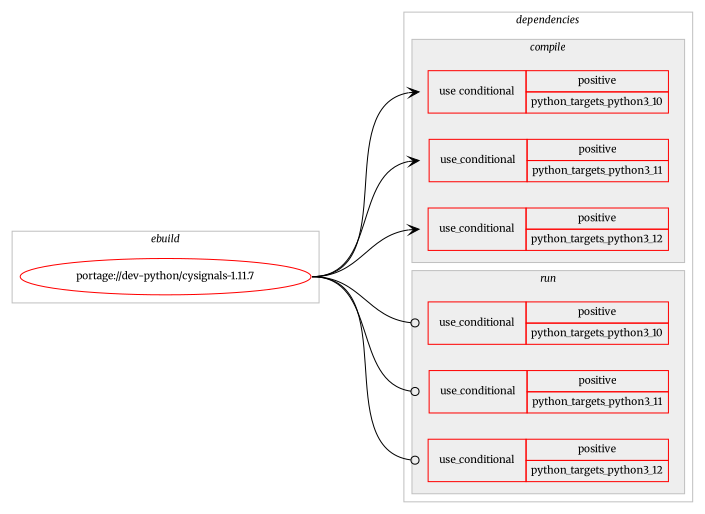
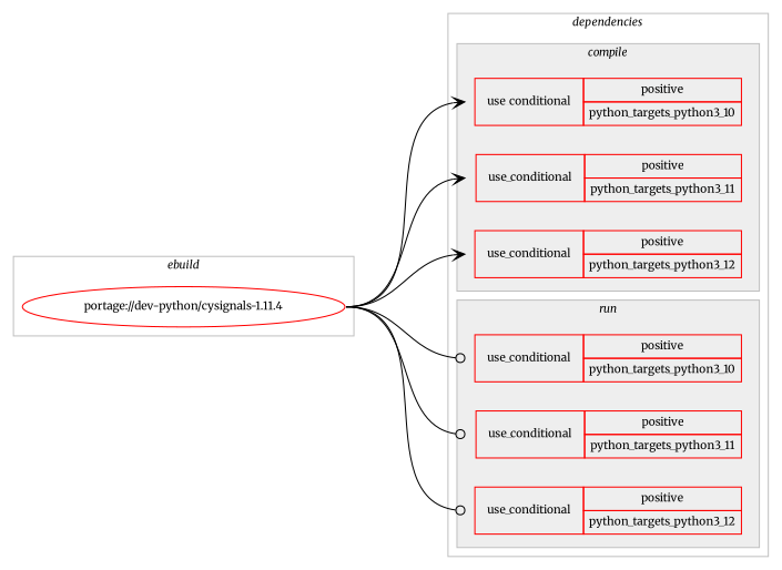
  digraph {
    compound=true
    concentrate=true
    fontname=Merriweather
    fontsize=10
    newrank=true
    rankdir=LR
    ranksep=1.5
    node [color=red fontname=Merriweather fontsize=10 shape=none]
    edge [arrowhead=vee headport=w style=solid tailport=e weight=20 fontname=Merriweather]
-   n1 [label="portage://dev-python/cysignals-1.11.7" width=4 shape=""]
+   n1 [label="portage://dev-python/cysignals-1.11.4" width=4 shape=""]
    n2 [label=<<TABLE BORDER="0" CELLBORDER="1" CELLSPACING="0" CELLPADDING="4"><TR><TD ROWSPAN="3" CELLPADDING="10">use_conditional</TD></TR><TR><TD>positive</TD></TR><TR><TD>python_targets_python3_10</TD></TR></TABLE>>]
    n3 [label=<<TABLE BORDER="0" CELLBORDER="1" CELLSPACING="0" CELLPADDING="4"><TR><TD ROWSPAN="3" CELLPADDING="10">use_conditional</TD></TR><TR><TD>positive</TD></TR><TR><TD>python_targets_python3_11</TD></TR></TABLE>>]
    n4 [label=<<TABLE BORDER="0" CELLBORDER="1" CELLSPACING="0" CELLPADDING="4"><TR><TD ROWSPAN="3" CELLPADDING="10">use_conditional</TD></TR><TR><TD>positive</TD></TR><TR><TD>python_targets_python3_12</TD></TR></TABLE>>]
    n5 [label=<<TABLE BORDER="0" CELLBORDER="1" CELLSPACING="0" CELLPADDING="4"><TR><TD ROWSPAN="3" CELLPADDING="10">use_conditional</TD></TR><TR><TD>positive</TD></TR><TR><TD>python_targets_python3_10</TD></TR></TABLE>>]
    n6 [label=<<TABLE BORDER="0" CELLBORDER="1" CELLSPACING="0" CELLPADDING="4"><TR><TD ROWSPAN="3" CELLPADDING="10">use_conditional</TD></TR><TR><TD>positive</TD></TR><TR><TD>python_targets_python3_11</TD></TR></TABLE>>]
    n7 [label=<<TABLE BORDER="0" CELLBORDER="1" CELLSPACING="0" CELLPADDING="4"><TR><TD ROWSPAN="3" CELLPADDING="10">use_conditional</TD></TR><TR><TD>positive</TD></TR><TR><TD>python_targets_python3_12</TD></TR></TABLE>>]
    subgraph cluster_1 {
      color=gray
      label=<<i>ebuild</i>>
      rank=same
      n1
    }
    subgraph cluster_2 {
      color=gray
      label=<<i>dependencies</i>>
      subgraph cluster_3 {
        color=gray
        fillcolor="#eeeeee"
        label=<<i>compile</i>>
        style=filled
        subgraph sub_4 {
          color=gray
          fillcolor="#eeeeee"
          label=<<i>compile</i>>
          style=filled
          n2
        }
        subgraph sub_5 {
          color=gray
          fillcolor="#eeeeee"
          label=<<i>compile</i>>
          style=filled
          n3
        }
        subgraph sub_6 {
          color=gray
          fillcolor="#eeeeee"
          label=<<i>compile</i>>
          style=filled
          n4
        }
      }
      subgraph cluster_7 {
        color=gray
        fillcolor="#eeeeee"
        label=<<i>compile and run</i>>
        style=filled
      }
      subgraph cluster_8 {
        color=gray
        fillcolor="#eeeeee"
        label=<<i>run</i>>
        style=filled
        subgraph sub_9 {
          color=gray
          fillcolor="#eeeeee"
          label=<<i>run</i>>
          style=filled
          n5
        }
        subgraph sub_10 {
          color=gray
          fillcolor="#eeeeee"
          label=<<i>run</i>>
          style=filled
          n6
        }
        subgraph sub_11 {
          color=gray
          fillcolor="#eeeeee"
          label=<<i>run</i>>
          style=filled
          n7
        }
      }
    }
    subgraph cluster_12 {
      color=gray
      label=<<i>candidates</i>>
      rank=same
    }
    n1 -> n2
    n1 -> n3
    n1 -> n4
    n1 -> n5 [arrowhead=odot]
    n1 -> n6 [arrowhead=odot]
    n1 -> n7 [arrowhead=odot]
  }
